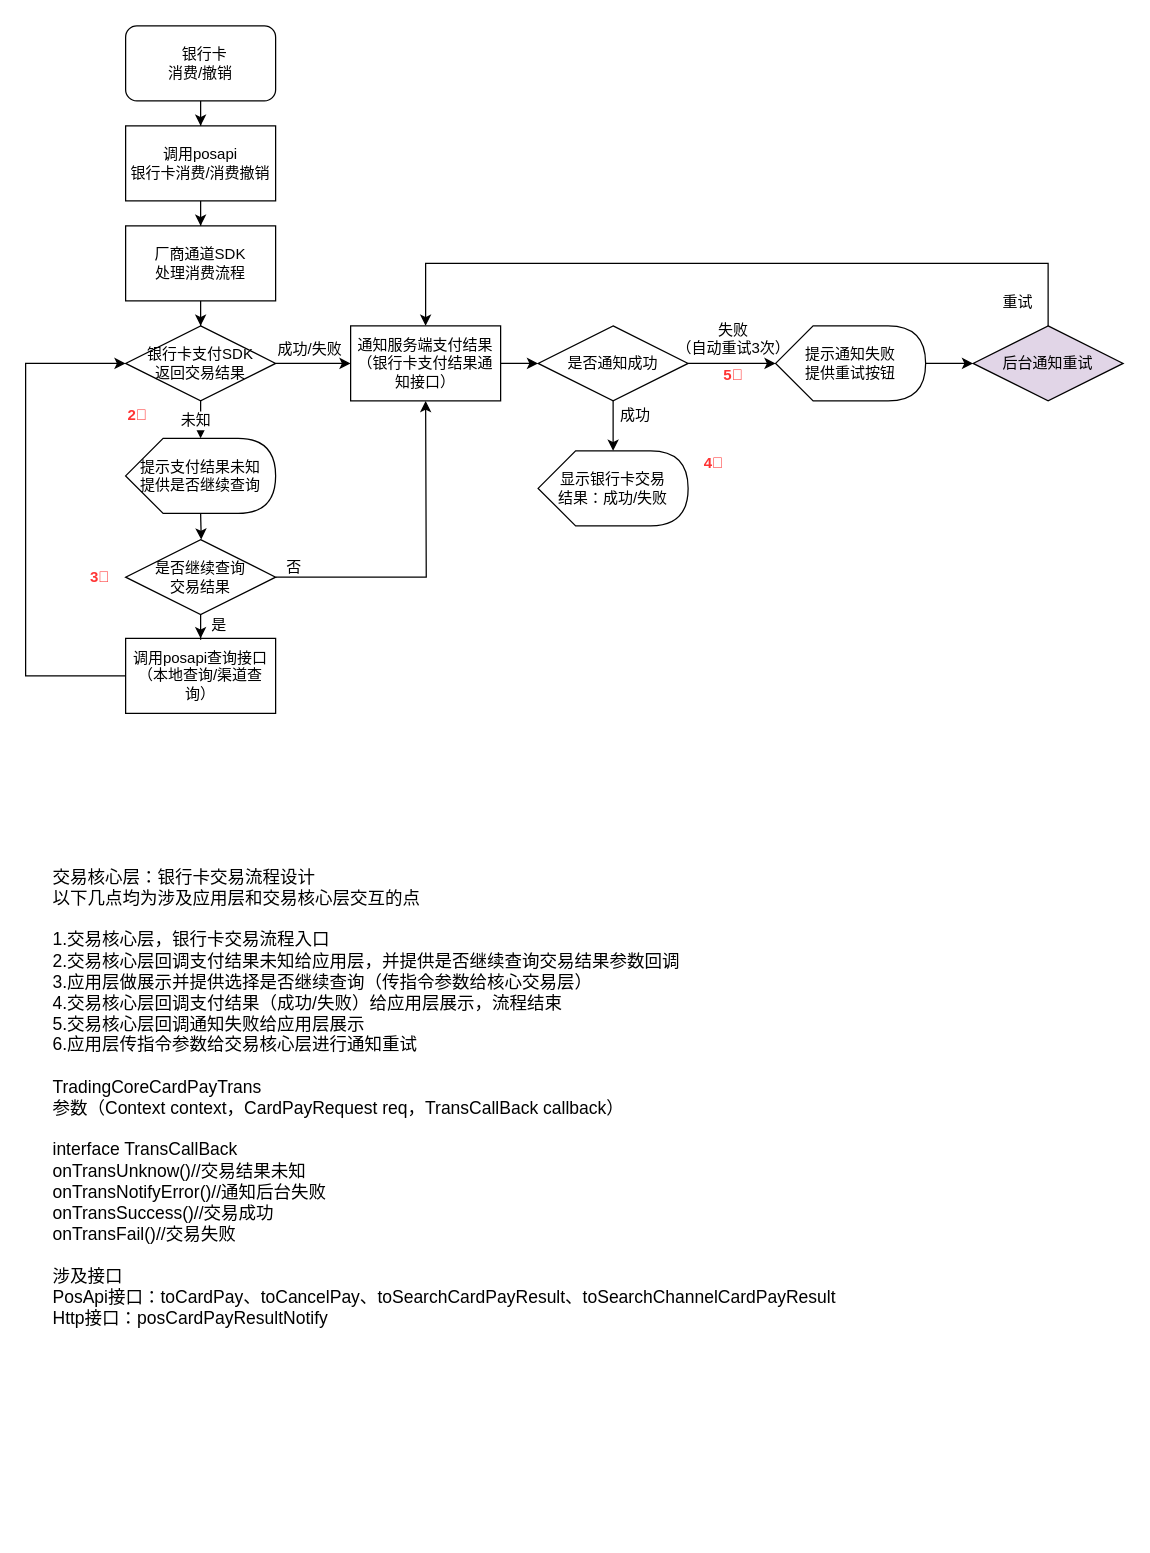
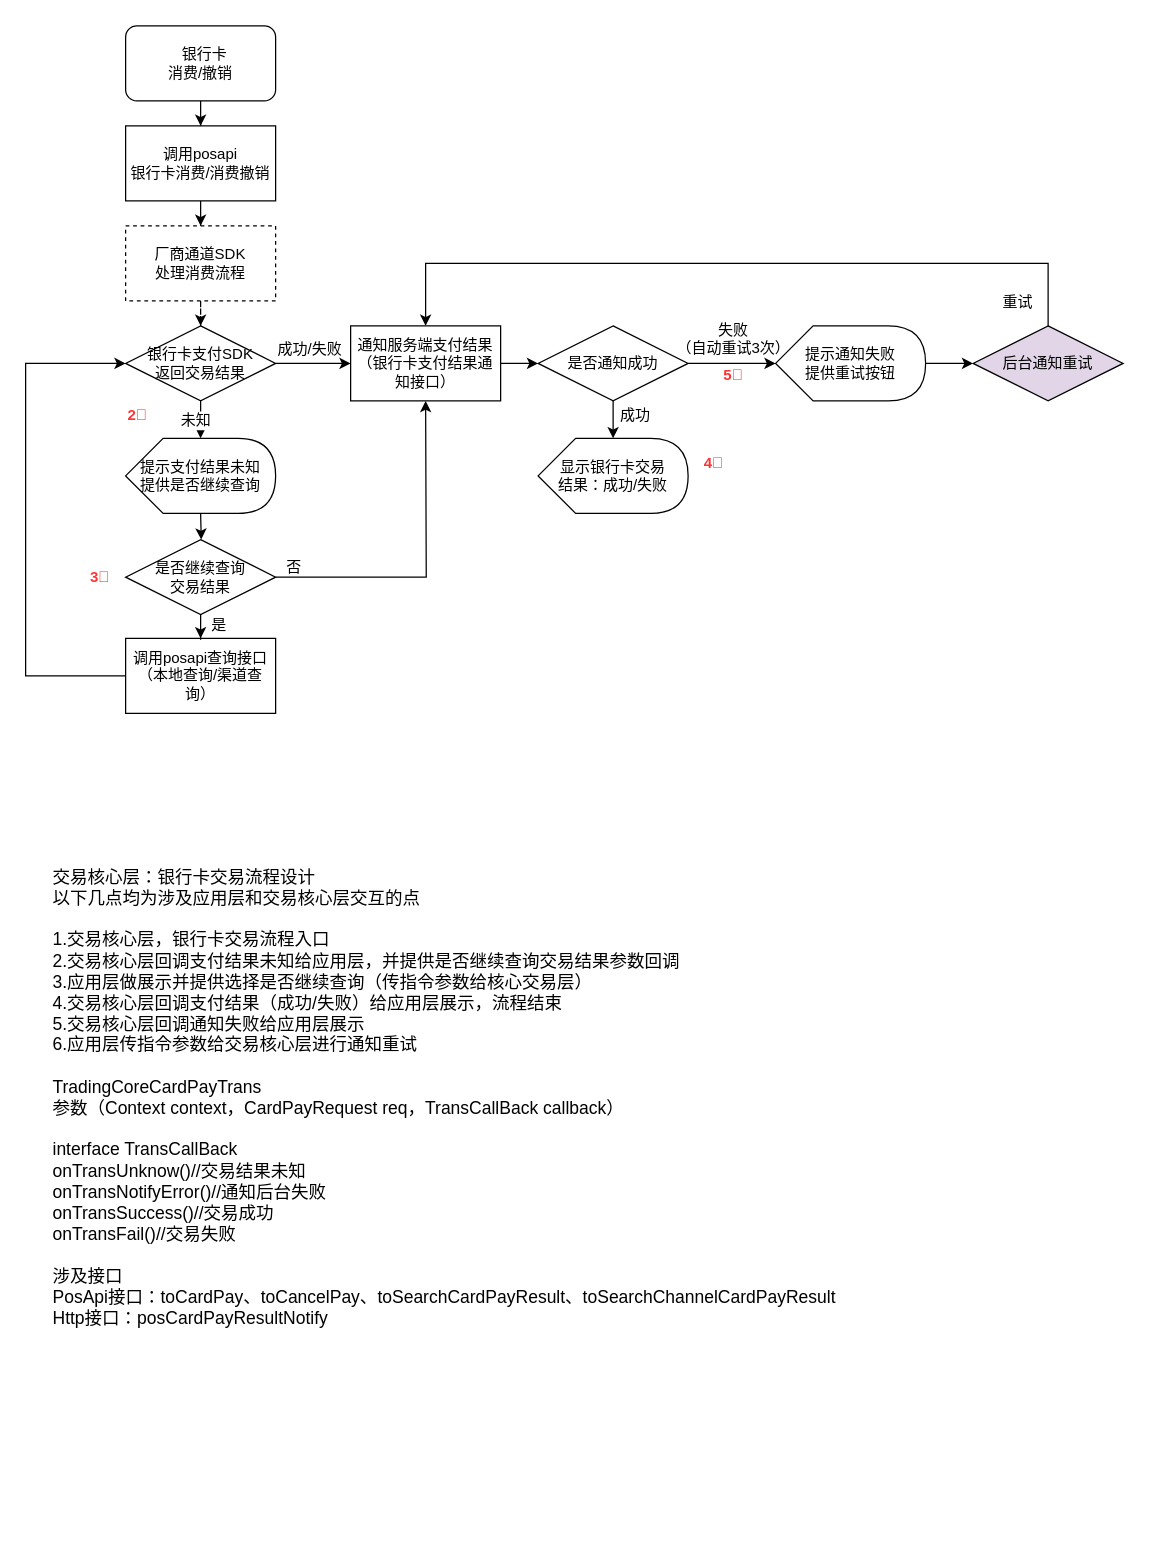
  <mxCell id="0" />
  <mxCell id="1" parent="0" />
  <mxCell id="2" value="" style="edgeStyle=orthogonalEdgeStyle;rounded=0;orthogonalLoop=1;jettySize=auto;html=1;" edge="1" parent="1" source="3" target="5"><mxGeometry relative="1" as="geometry" /></mxCell>
  <mxCell id="3" value="&amp;nbsp; 银行卡&lt;br&gt;消费/撤销&lt;br&gt;" style="rounded=1;whiteSpace=wrap;html=1;" vertex="1" parent="1"><mxGeometry x="100" y="20" width="120" height="60" as="geometry" /></mxCell>
  <mxCell id="4" value="" style="edgeStyle=orthogonalEdgeStyle;rounded=0;orthogonalLoop=1;jettySize=auto;html=1;" edge="1" parent="1" source="5" target="7"><mxGeometry relative="1" as="geometry" /></mxCell>
  <mxCell id="5" value="调用posapi&lt;br&gt;银行卡消费/消费撤销&lt;br&gt;" style="rounded=0;whiteSpace=wrap;html=1;" vertex="1" parent="1"><mxGeometry x="100" y="100" width="120" height="60" as="geometry" /></mxCell>
- <mxCell id="6" value="" style="edgeStyle=orthogonalEdgeStyle;rounded=0;orthogonalLoop=1;jettySize=auto;html=1;" edge="1" parent="1" source="7" target="11"><mxGeometry relative="1" as="geometry" /></mxCell>
- <mxCell id="7" value="厂商通道SDK&lt;br&gt;处理消费流程" style="rounded=0;whiteSpace=wrap;html=1;" vertex="1" parent="1"><mxGeometry x="100" y="180" width="120" height="60" as="geometry" /></mxCell>
+ <mxCell id="6" value="" style="edgeStyle=orthogonalEdgeStyle;rounded=0;orthogonalLoop=1;jettySize=auto;html=1;dashed=1;" edge="1" parent="1" source="7" target="11"><mxGeometry relative="1" as="geometry" /></mxCell>
+ <mxCell id="7" value="厂商通道SDK&lt;br&gt;处理消费流程" style="rounded=0;whiteSpace=wrap;html=1;dashed=1;" vertex="1" parent="1"><mxGeometry x="100" y="180" width="120" height="60" as="geometry" /></mxCell>
  <mxCell id="8" value="" style="edgeStyle=orthogonalEdgeStyle;rounded=0;orthogonalLoop=1;jettySize=auto;html=1;" edge="1" parent="1" source="11"><mxGeometry relative="1" as="geometry"><mxPoint x="160" y="350" as="targetPoint" /></mxGeometry></mxCell>
  <mxCell id="9" value="未知" style="text;html=1;resizable=0;points=[];align=center;verticalAlign=middle;labelBackgroundColor=#ffffff;" vertex="1" connectable="0" parent="8"><mxGeometry x="0.07" y="5" relative="1" as="geometry"><mxPoint x="-10" y="-1" as="offset" /></mxGeometry></mxCell>
  <mxCell id="10" value="" style="edgeStyle=orthogonalEdgeStyle;rounded=0;orthogonalLoop=1;jettySize=auto;html=1;" edge="1" parent="1" source="11"><mxGeometry relative="1" as="geometry"><mxPoint x="280" y="290" as="targetPoint" /></mxGeometry></mxCell>
  <mxCell id="11" value="银行卡支付SDK&lt;br&gt;返回交易结果&lt;br&gt;" style="rhombus;whiteSpace=wrap;html=1;" vertex="1" parent="1"><mxGeometry x="100" y="260" width="120" height="60" as="geometry" /></mxCell>
  <mxCell id="12" value="调用posapi查询接口&lt;br&gt;（本地查询/渠道查询）&lt;br&gt;" style="rounded=0;whiteSpace=wrap;html=1;" vertex="1" parent="1"><mxGeometry x="100" y="510" width="120" height="60" as="geometry" /></mxCell>
  <mxCell id="13" value="" style="edgeStyle=orthogonalEdgeStyle;rounded=0;orthogonalLoop=1;jettySize=auto;html=1;" edge="1" parent="1" target="17"><mxGeometry relative="1" as="geometry"><mxPoint x="160" y="410" as="sourcePoint" /></mxGeometry></mxCell>
  <mxCell id="14" style="edgeStyle=orthogonalEdgeStyle;rounded=0;orthogonalLoop=1;jettySize=auto;html=1;entryX=0;entryY=0;entryDx=60;entryDy=60;entryPerimeter=0;" edge="1" parent="1" source="17"><mxGeometry relative="1" as="geometry"><mxPoint x="340" y="320" as="targetPoint" /></mxGeometry></mxCell>
  <mxCell id="15" style="edgeStyle=orthogonalEdgeStyle;rounded=0;orthogonalLoop=1;jettySize=auto;html=1;entryX=0;entryY=0.5;entryDx=0;entryDy=0;exitX=0;exitY=0.5;exitDx=0;exitDy=0;" edge="1" parent="1" source="12" target="11"><mxGeometry relative="1" as="geometry"><Array as="points"><mxPoint x="20" y="540" /><mxPoint x="20" y="290" /></Array></mxGeometry></mxCell>
  <mxCell id="16" value="" style="edgeStyle=orthogonalEdgeStyle;rounded=0;orthogonalLoop=1;jettySize=auto;html=1;" edge="1" parent="1" source="17" target="12"><mxGeometry relative="1" as="geometry" /></mxCell>
  <mxCell id="17" value="是否继续查询&lt;br&gt;交易结果&lt;br&gt;" style="rhombus;whiteSpace=wrap;html=1;" vertex="1" parent="1"><mxGeometry x="100" y="431" width="120" height="60" as="geometry" /></mxCell>
  <mxCell id="18" value="否" style="text;html=1;resizable=0;points=[];autosize=1;align=left;verticalAlign=top;spacingTop=-4;" vertex="1" parent="1"><mxGeometry x="227" y="443" width="30" height="20" as="geometry" /></mxCell>
  <mxCell id="19" value="是" style="text;html=1;resizable=0;points=[];autosize=1;align=left;verticalAlign=top;spacingTop=-4;" vertex="1" parent="1"><mxGeometry x="167" y="490" width="30" height="20" as="geometry" /></mxCell>
  <mxCell id="20" value="&lt;span&gt;提示支付结果未知&lt;/span&gt;&lt;br&gt;&lt;span&gt;提供是否继续查询&lt;/span&gt;&lt;span&gt;&lt;br&gt;&lt;/span&gt;" style="shape=display;whiteSpace=wrap;html=1;" vertex="1" parent="1"><mxGeometry x="100" y="350" width="120" height="60" as="geometry" /></mxCell>
  <mxCell id="21" value="成功/失败" style="text;html=1;resizable=0;points=[];autosize=1;align=left;verticalAlign=top;spacingTop=-4;" vertex="1" parent="1"><mxGeometry x="220" y="269" width="70" height="20" as="geometry" /></mxCell>
  <mxCell id="22" value="" style="edgeStyle=orthogonalEdgeStyle;rounded=0;orthogonalLoop=1;jettySize=auto;html=1;entryX=0;entryY=0;entryDx=60;entryDy=0;entryPerimeter=0;" edge="1" parent="1" source="24" target="29"><mxGeometry relative="1" as="geometry"><mxPoint x="490" y="433" as="targetPoint" /></mxGeometry></mxCell>
  <mxCell id="23" value="" style="edgeStyle=orthogonalEdgeStyle;rounded=0;orthogonalLoop=1;jettySize=auto;html=1;" edge="1" parent="1" source="24"><mxGeometry relative="1" as="geometry"><mxPoint x="620" y="290" as="targetPoint" /></mxGeometry></mxCell>
  <mxCell id="24" value="是否通知成功" style="rhombus;whiteSpace=wrap;html=1;" vertex="1" parent="1"><mxGeometry x="430" y="260" width="120" height="60" as="geometry" /></mxCell>
  <mxCell id="25" value="成功" style="text;html=1;resizable=0;points=[];autosize=1;align=left;verticalAlign=top;spacingTop=-4;" vertex="1" parent="1"><mxGeometry x="494" y="322" width="40" height="20" as="geometry" /></mxCell>
  <mxCell id="26" value="" style="edgeStyle=orthogonalEdgeStyle;rounded=0;orthogonalLoop=1;jettySize=auto;html=1;" edge="1" parent="1" source="27" target="24"><mxGeometry relative="1" as="geometry" /></mxCell>
  <mxCell id="27" value="通知服务端支付结果（银行卡支付结果通知接口）" style="rounded=0;whiteSpace=wrap;html=1;" vertex="1" parent="1"><mxGeometry x="280" y="260" width="120" height="60" as="geometry" /></mxCell>
  <mxCell id="28" value="失败&lt;br&gt;（自动重试3次）" style="text;html=1;resizable=0;points=[];autosize=1;align=center;verticalAlign=top;spacingTop=-4;" vertex="1" parent="1"><mxGeometry x="531" y="254" width="110" height="30" as="geometry" /></mxCell>
- <mxCell id="29" value="显示银行卡交易&lt;br&gt;结果：成功/失败&lt;span&gt;&lt;br&gt;&lt;/span&gt;" style="shape=display;whiteSpace=wrap;html=1;" vertex="1" parent="1"><mxGeometry x="430" y="360" width="120" height="60" as="geometry" /></mxCell>
+ <mxCell id="29" value="显示银行卡交易&lt;br&gt;结果：成功/失败&lt;span&gt;&lt;br&gt;&lt;/span&gt;" style="shape=display;whiteSpace=wrap;html=1;" vertex="1" parent="1"><mxGeometry x="430" y="350" width="120" height="60" as="geometry" /></mxCell>
  <mxCell id="30" value="&lt;b&gt;&lt;font color=&quot;#ff3333&quot;&gt;2⃣️&lt;/font&gt;&lt;/b&gt;" style="text;html=1;resizable=0;points=[];autosize=1;align=left;verticalAlign=top;spacingTop=-4;" vertex="1" parent="1"><mxGeometry x="100" y="322" width="30" height="20" as="geometry" /></mxCell>
  <mxCell id="31" value="交易核心层：银行卡交易流程设计&amp;nbsp; &amp;nbsp; &amp;nbsp; &amp;nbsp; &amp;nbsp; &amp;nbsp; &amp;nbsp; &amp;nbsp; &amp;nbsp; &amp;nbsp; &amp;nbsp; &amp;nbsp; &amp;nbsp; &amp;nbsp; &amp;nbsp; &amp;nbsp; &amp;nbsp; &amp;nbsp; &amp;nbsp; &amp;nbsp; &amp;nbsp; &amp;nbsp; &amp;nbsp; &amp;nbsp; &amp;nbsp; &amp;nbsp; &amp;nbsp; &amp;nbsp; &amp;nbsp; &amp;nbsp; &amp;nbsp; &amp;nbsp; &amp;nbsp; &amp;nbsp; &amp;nbsp; &amp;nbsp; &amp;nbsp; &amp;nbsp; &amp;nbsp; &amp;nbsp; &amp;nbsp; &amp;nbsp; &amp;nbsp; &amp;nbsp; &amp;nbsp; &amp;nbsp;&amp;nbsp;&lt;br style=&quot;font-size: 14px&quot;&gt;以下几点均为涉及应用层和交易核心层交互的点&lt;br style=&quot;font-size: 14px&quot;&gt;&lt;br style=&quot;font-size: 14px&quot;&gt;1.交易核心层，银行卡交易流程入口&lt;br style=&quot;font-size: 14px&quot;&gt;2.交易核心层回调支付结果未知给应用层，并提供是否继续查询交易结果参数回调&lt;br style=&quot;font-size: 14px&quot;&gt;3.应用层做展示并提供选择是否继续查询（传指令参数给核心交易层）&lt;br style=&quot;font-size: 14px&quot;&gt;4.交易核心层回调支付结果（成功/失败）给应用层展示，流程结束&lt;br style=&quot;font-size: 14px&quot;&gt;5.交易核心层回调通知失败给应用层展示&lt;br style=&quot;font-size: 14px&quot;&gt;6.应用层传指令参数给交易核心层进行通知重试&lt;br&gt;&lt;br&gt;TradingCoreCardPayTrans&lt;br&gt;参数（Context context，CardPayRequest req，TransCallBack callback）&lt;br&gt;&lt;br&gt;interface TransCallBack&lt;br&gt;onTransUnknow()//交易结果未知&lt;br&gt;onTransNotifyError()//通知后台失败&lt;br&gt;onTransSuccess()//交易成功&lt;br&gt;onTransFail()//交易失败&lt;br&gt;&lt;br&gt;涉及接口&lt;br&gt;PosApi接口：&lt;span&gt;toCardPay、&lt;/span&gt;&lt;span&gt;toCancelPay、&lt;/span&gt;&lt;span&gt;toSearchCardPayResult、&lt;/span&gt;&lt;span&gt;toSearchChannelCardPayResult&lt;br&gt;&lt;/span&gt;Http接口：&lt;span&gt;posCardPayResultNotify&lt;br&gt;&lt;/span&gt;&lt;br&gt;&lt;br&gt;&lt;br&gt;&lt;br&gt;&lt;br&gt;&lt;br&gt;&lt;br&gt;&lt;br&gt;&lt;br&gt;" style="text;html=1;resizable=0;points=[];autosize=1;align=left;verticalAlign=top;spacingTop=-4;fontSize=14;" vertex="1" parent="1"><mxGeometry x="40" y="690" width="640" height="530" as="geometry" /></mxCell>
  <mxCell id="32" value="&lt;b&gt;&lt;font color=&quot;#ff3333&quot;&gt;3⃣️&lt;/font&gt;&lt;/b&gt;" style="text;html=1;resizable=0;points=[];autosize=1;align=left;verticalAlign=top;spacingTop=-4;" vertex="1" parent="1"><mxGeometry x="70" y="451" width="30" height="20" as="geometry" /></mxCell>
  <mxCell id="33" value="&lt;b&gt;&lt;font color=&quot;#ff3333&quot;&gt;4⃣️&lt;/font&gt;&lt;/b&gt;" style="text;html=1;resizable=0;points=[];autosize=1;align=left;verticalAlign=top;spacingTop=-4;" vertex="1" parent="1"><mxGeometry x="561" y="360" width="30" height="20" as="geometry" /></mxCell>
  <mxCell id="34" value="" style="edgeStyle=orthogonalEdgeStyle;rounded=0;orthogonalLoop=1;jettySize=auto;html=1;" edge="1" parent="1" source="35" target="38"><mxGeometry relative="1" as="geometry" /></mxCell>
  <mxCell id="35" value="&lt;span&gt;提示通知失败&lt;br&gt;&lt;/span&gt;&lt;span&gt;提供重试按钮&lt;br&gt;&lt;/span&gt;" style="shape=display;whiteSpace=wrap;html=1;" vertex="1" parent="1"><mxGeometry x="620" y="260" width="120" height="60" as="geometry" /></mxCell>
  <mxCell id="36" value="&lt;font color=&quot;#ff3333&quot;&gt;&lt;b&gt;5⃣️&lt;/b&gt;&lt;/font&gt;" style="text;html=1;resizable=0;points=[];autosize=1;align=center;verticalAlign=top;spacingTop=-4;" vertex="1" parent="1"><mxGeometry x="571" y="290" width="30" height="20" as="geometry" /></mxCell>
  <mxCell id="37" style="edgeStyle=orthogonalEdgeStyle;rounded=0;orthogonalLoop=1;jettySize=auto;html=1;entryX=0.5;entryY=0;entryDx=0;entryDy=0;" edge="1" parent="1" source="38" target="27"><mxGeometry relative="1" as="geometry"><Array as="points"><mxPoint x="838" y="210" /><mxPoint x="340" y="210" /></Array></mxGeometry></mxCell>
  <mxCell id="38" value="后台通知重试" style="rhombus;whiteSpace=wrap;html=1;fillColor=#e1d5e7;" vertex="1" parent="1"><mxGeometry x="778" y="260" width="120" height="60" as="geometry" /></mxCell>
  <mxCell id="39" value="重试" style="text;html=1;resizable=0;points=[];autosize=1;align=left;verticalAlign=top;spacingTop=-4;" vertex="1" parent="1"><mxGeometry x="800" y="231" width="40" height="20" as="geometry" /></mxCell>
